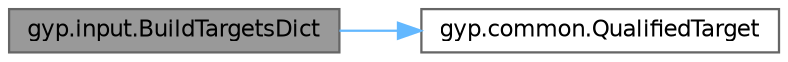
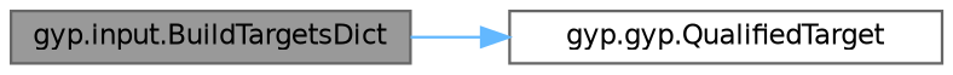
  digraph {
    rankdir=LR
    node [fontname=Helvetica fontsize=10 shape=box style=filled]
    n1 [color=gray40 fillcolor=grey60 fontcolor=black height=0.2 label="gyp.input.BuildTargetsDict" width=0.4]
-   n2 [color=grey40 fillcolor=white height=0.2 label="gyp.common.QualifiedTarget" width=0.4]
+   n2 [color=grey40 fillcolor=white height=0.2 label="gyp.gyp.QualifiedTarget" width=0.4]
    n1 -> n2 [color=steelblue1 fontname=Helvetica fontsize=10 labelfontname=Helvetica labelfontsize=10 style=solid]
  }
